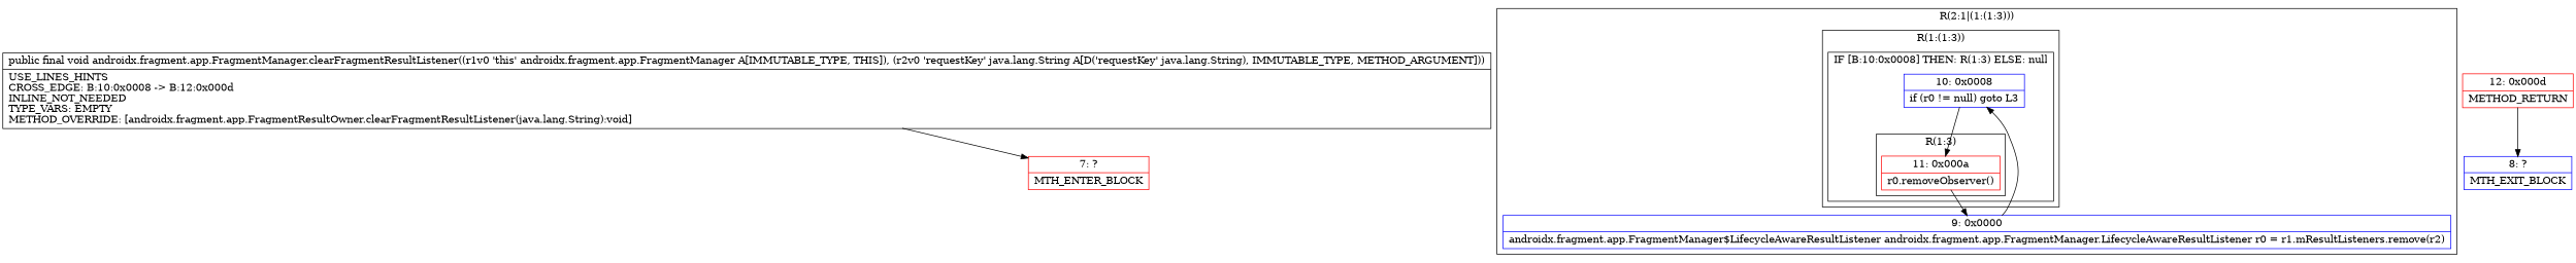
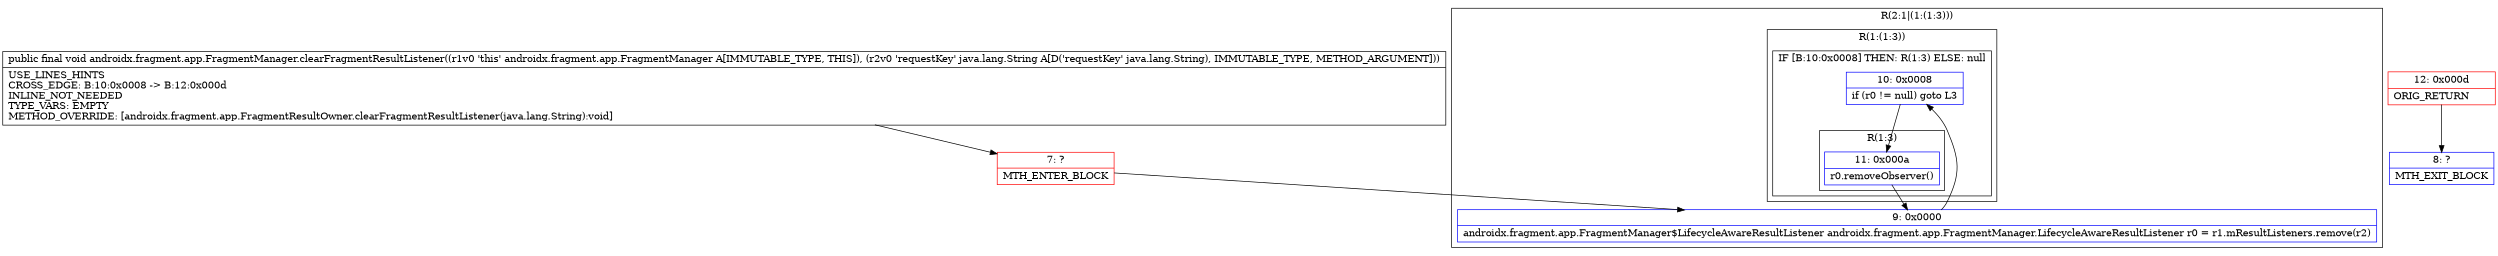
  digraph {
    node [color=blue shape=record]
-   n1 [color=red label="{11\:\ 0x000a|r0.removeObserver()\l}"]
+   n1 [label="{11\:\ 0x000a|r0.removeObserver()\l}"]
    n2 [label="{10\:\ 0x0008|if (r0 != null) goto L3\l}"]
    n3 [label="{9\:\ 0x0000|androidx.fragment.app.FragmentManager$LifecycleAwareResultListener androidx.fragment.app.FragmentManager.LifecycleAwareResultListener r0 = r1.mResultListeners.remove(r2)\l}"]
-   n4 [color=red label="{12\:\ 0x000d|METHOD_RETURN\l}"]
+   n4 [color=red label="{12\:\ 0x000d|ORIG_RETURN\l}"]
    n5 [label="{8\:\ ?|MTH_EXIT_BLOCK\l}"]
    n6 [color=red label="{7\:\ ?|MTH_ENTER_BLOCK\l}"]
    n7 [label="{public final void androidx.fragment.app.FragmentManager.clearFragmentResultListener((r1v0 'this' androidx.fragment.app.FragmentManager A[IMMUTABLE_TYPE, THIS]), (r2v0 'requestKey' java.lang.String A[D('requestKey' java.lang.String), IMMUTABLE_TYPE, METHOD_ARGUMENT]))  | USE_LINES_HINTS\lCROSS_EDGE: B:10:0x0008 \-\> B:12:0x000d\lINLINE_NOT_NEEDED\lTYPE_VARS: EMPTY\lMETHOD_OVERRIDE: [androidx.fragment.app.FragmentResultOwner.clearFragmentResultListener(java.lang.String):void]\l}" color=""]
    subgraph cluster_1 {
      label="R(2:1|(1:(1:3)))"
      n3
      subgraph cluster_2 {
        label="R(1:(1:3))"
        subgraph cluster_3 {
          label="IF [B:10:0x0008] THEN: R(1:3) ELSE: null"
          n2
          subgraph cluster_4 {
            label="R(1:3)"
            n1
          }
        }
      }
    }
    n1 -> n3
    n2 -> n1
    n3 -> n2
    n4 -> n5
+   n6 -> n3
    n7 -> n6
  }
